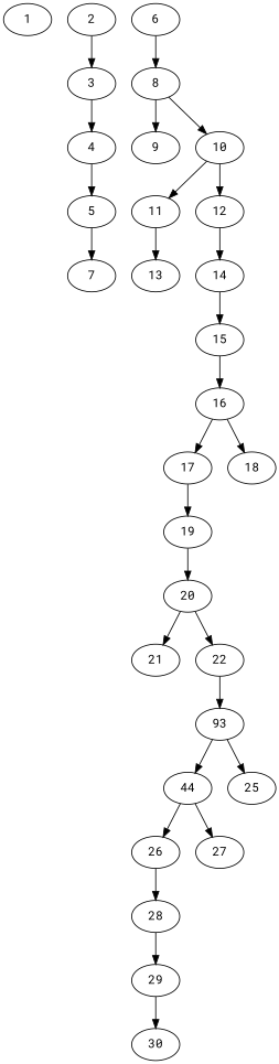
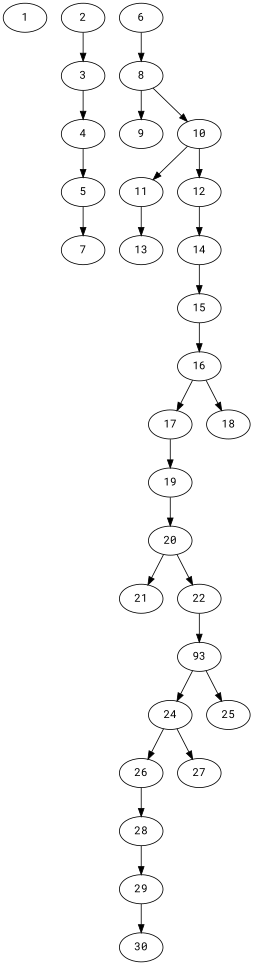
  digraph {
    fontname="Roboto Mono"
    node [alpha=0.06 fontname="Roboto Mono"]
    edge [fontname="Roboto Mono"]
    1 [alpha=0.10 expect_size=45787136]
    2 [alpha=0.12 expect_size=5822464]
    3 [alpha=0.15 expect_size=38088704]
    4 [alpha=0.02 expect_size=31560704]
    5 [alpha=0.17 expect_size=45750272]
    7 [alpha=0.18 expect_size=27180032]
    6 [alpha=0.12 expect_size=46046208]
    8 [alpha=0.03 expect_size=20176896]
    9 [alpha=0.20 expect_size=8562688]
    10 [alpha=0.10 expect_size=49457152]
    11 [alpha=0.04 expect_size=26960896]
    12 [expect_size=50062336]
    13 [alpha=0.18 expect_size=31190016]
    14 [alpha=0.07 expect_size=20436992]
    15 [alpha=0.00 expect_size=25351168]
    16 [alpha=0.11 expect_size=18076672]
    17 [alpha=0.04 expect_size=45267968]
    18 [alpha=0.02 expect_size=40696832]
    19 [alpha=0.04 expect_size=48654336]
    20 [alpha=0.13 expect_size=48100352]
    21 [alpha=0.19 expect_size=23811072]
    22 [expect_size=32478208]
    n23 [expect_size=46878720 label=93]
-   24 [alpha=0.18 expect_size=42331136 label=44]
+   24 [alpha=0.18 expect_size=42331136]
    25 [expect_size=12075008]
    26 [alpha=0.13 expect_size=12965888]
    27 [alpha=0.08 expect_size=38972416]
    28 [alpha=0.10 expect_size=48642048]
    29 [alpha=0.13 expect_size=5792768]
    30 [alpha=0.15 expect_size=14693376]
    2 -> 3
    3 -> 4
    4 -> 5
    5 -> 7
    6 -> 8
    8 -> 9
    8 -> 10
    10 -> 11
    10 -> 12
    11 -> 13
    12 -> 14
    14 -> 15
    15 -> 16
    16 -> 17
    16 -> 18
    17 -> 19
    19 -> 20
    20 -> 21
    20 -> 22
    22 -> n23
    n23 -> 24
    n23 -> 25
    24 -> 26
    24 -> 27
    26 -> 28
    28 -> 29
    29 -> 30
  }
